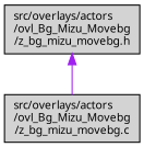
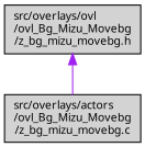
  digraph {
    fontname="Noto Sans"
    node [color=black fillcolor=lightgrey fontname="Noto Sans" fontsize=10 shape=record style=filled]
-   n1 [fontcolor=black height=0.2 label="src/overlays/actors\l/ovl_Bg_Mizu_Movebg\l/z_bg_mizu_movebg.h" width=0.4]
+   n1 [fontcolor=black height=0.2 label="src/overlays/ovl\l/ovl_Bg_Mizu_Movebg\l/z_bg_mizu_movebg.h" width=0.4]
    n2 [height=0.2 label="src/overlays/actors\l/ovl_Bg_Mizu_Movebg\l/z_bg_mizu_movebg.c" width=0.4]
    n1 -> n2 [color=purple dir=back fontname="Noto Sans" fontsize=10 labelfontname=Helvetica labelfontsize=10 style=solid]
  }
